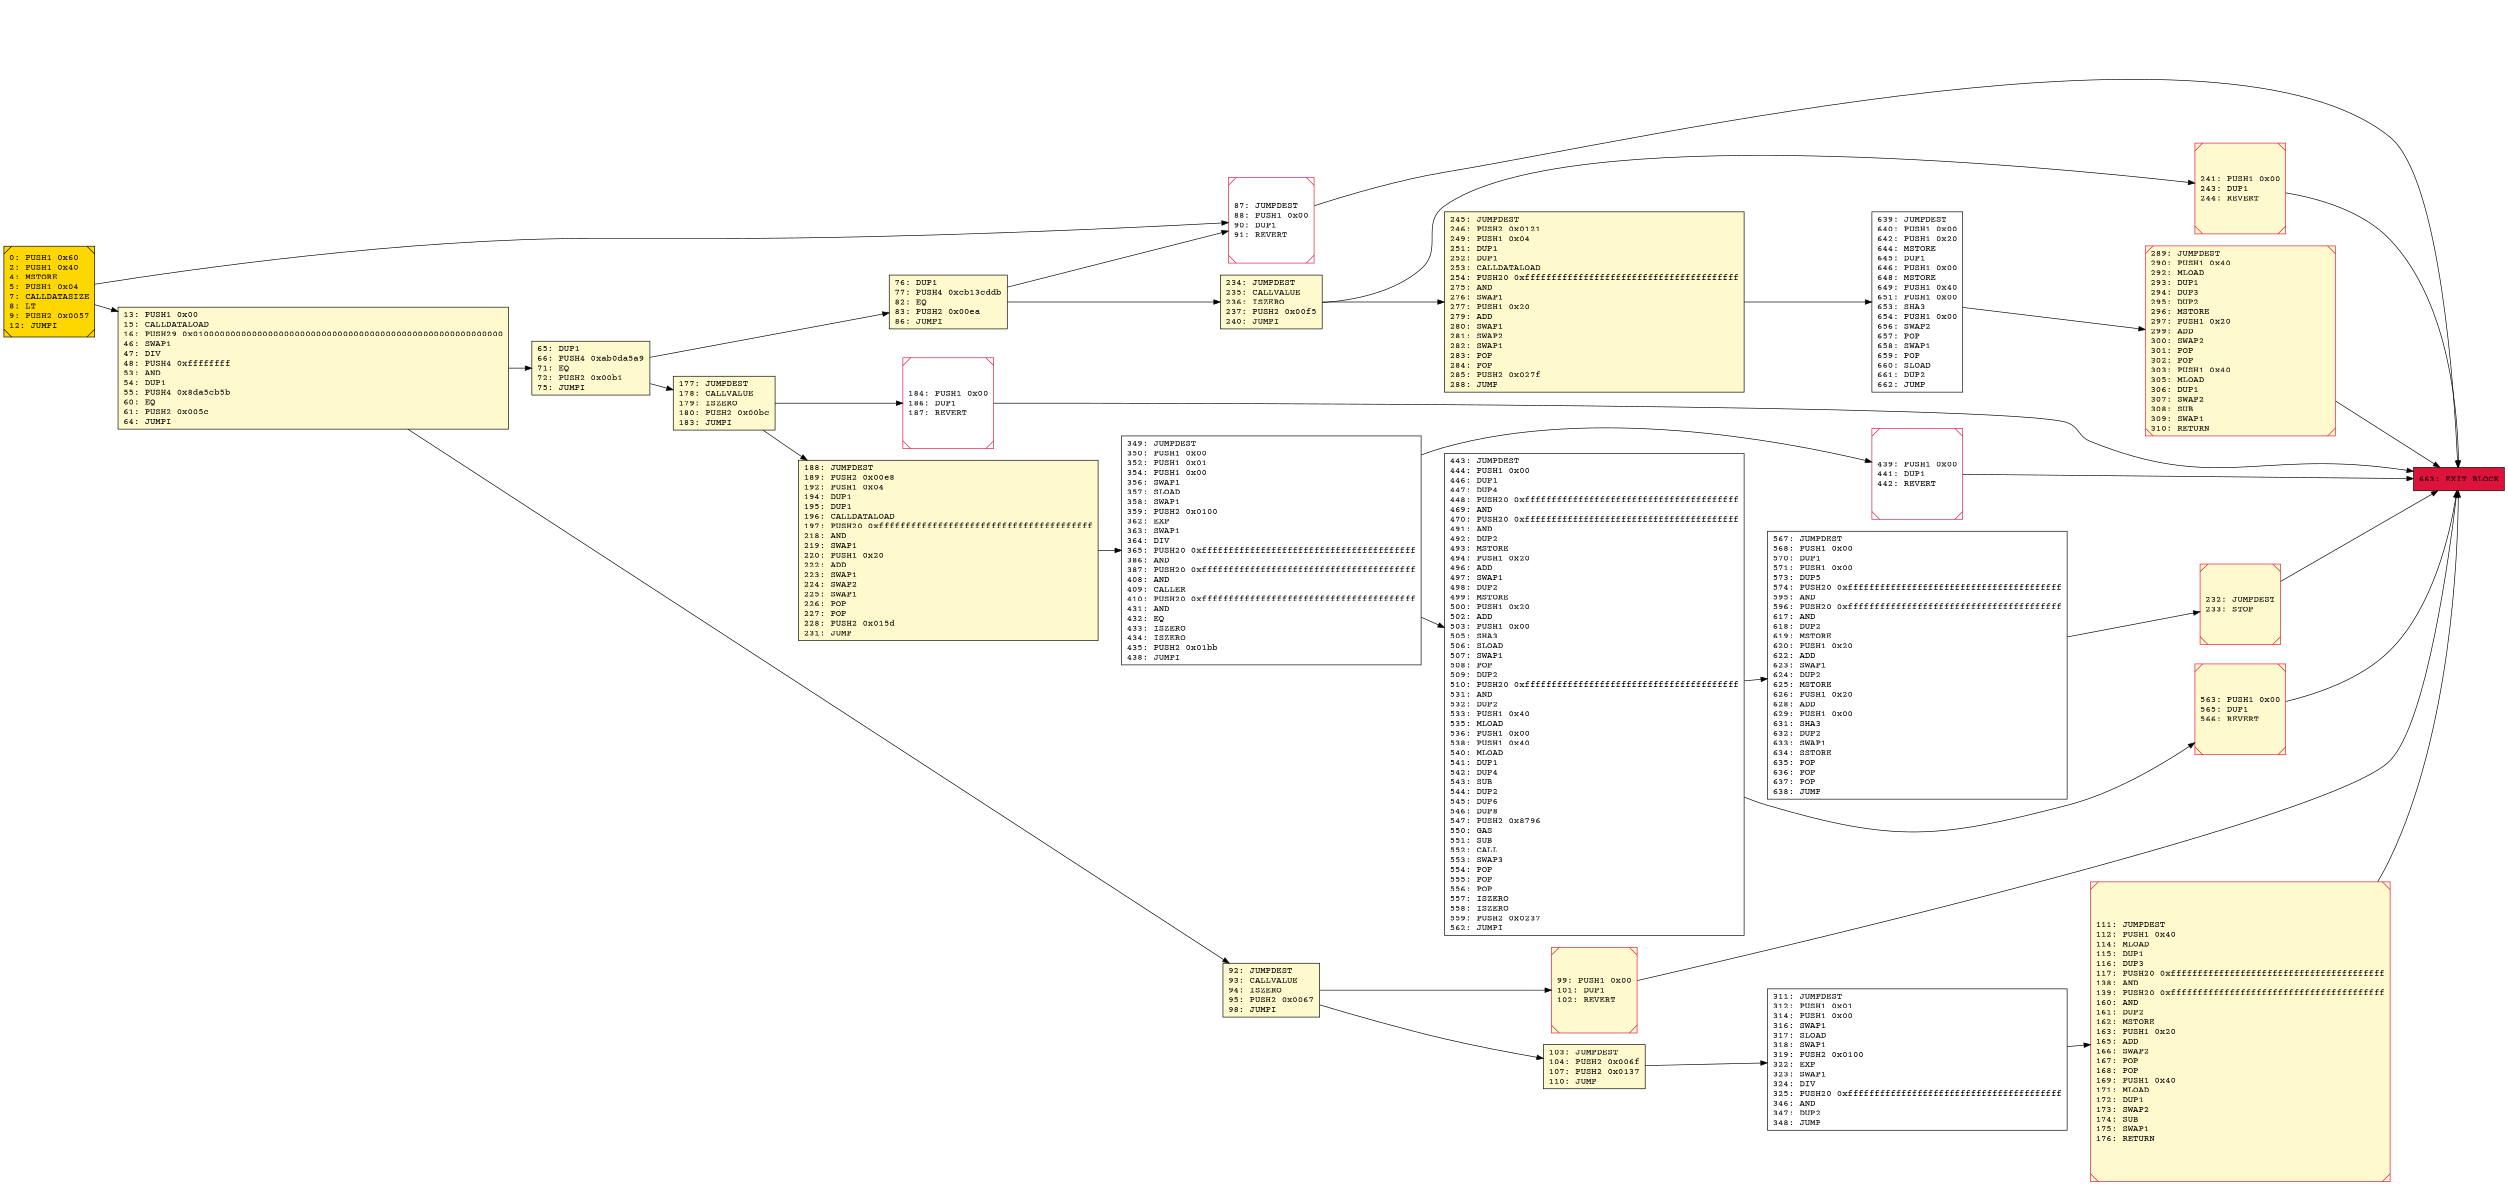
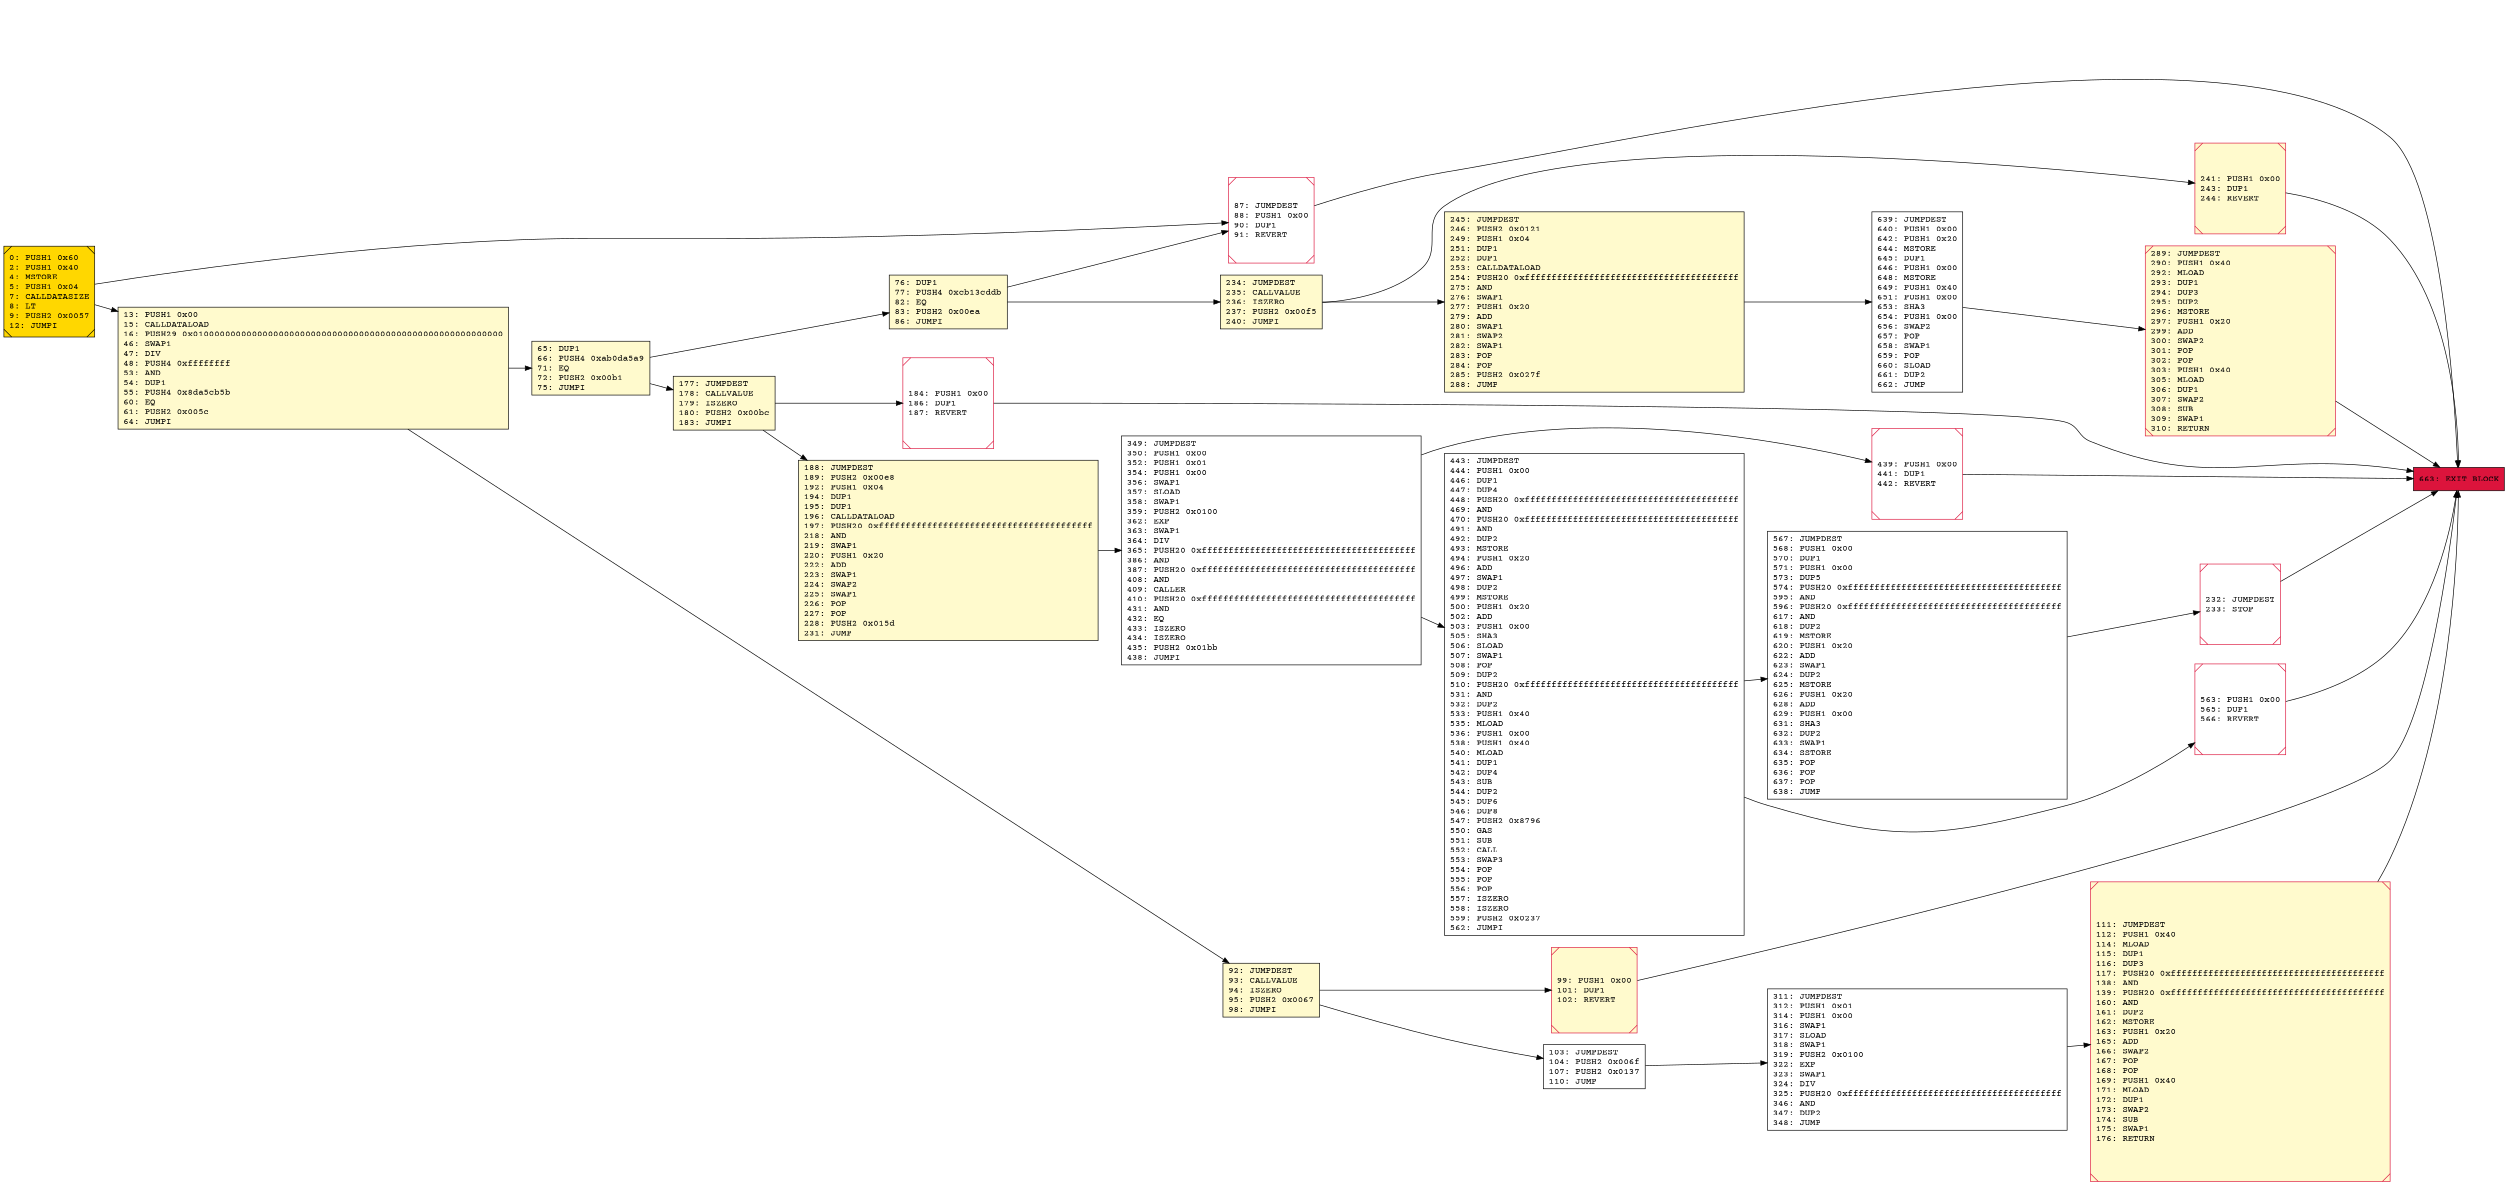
  digraph {
    fontname="Courier Prime"
    rankdir=LR
    node [color=black fillcolor=lemonchiffon fontcolor=black fontname="Courier Prime" shape=box style=filled]
    edge [fontname="Courier Prime"]
    n1 [label="76: DUP1\l77: PUSH4 0xcb13cddb\l82: EQ\l83: PUSH2 0x00ea\l86: JUMPI\l"]
    n2 [color=crimson fillcolor=white label="87: JUMPDEST\l88: PUSH1 0x00\l90: DUP1\l91: REVERT\l" shape=Msquare]
    n3 [label="234: JUMPDEST\l235: CALLVALUE\l236: ISZERO\l237: PUSH2 0x00f5\l240: JUMPI\l"]
    n4 [fillcolor=crimson label="663: EXIT BLOCK\l"]
    n5 [color=crimson label="241: PUSH1 0x00\l243: DUP1\l244: REVERT\l" shape=Msquare]
    n6 [label="245: JUMPDEST\l246: PUSH2 0x0121\l249: PUSH1 0x04\l251: DUP1\l252: DUP1\l253: CALLDATALOAD\l254: PUSH20 0xffffffffffffffffffffffffffffffffffffffff\l275: AND\l276: SWAP1\l277: PUSH1 0x20\l279: ADD\l280: SWAP1\l281: SWAP2\l282: SWAP1\l283: POP\l284: POP\l285: PUSH2 0x027f\l288: JUMP\l"]
    n7 [label="65: DUP1\l66: PUSH4 0xab0da5a9\l71: EQ\l72: PUSH2 0x00b1\l75: JUMPI\l"]
    n8 [label="177: JUMPDEST\l178: CALLVALUE\l179: ISZERO\l180: PUSH2 0x00bc\l183: JUMPI\l"]
    n9 [color=crimson fillcolor=white label="184: PUSH1 0x00\l186: DUP1\l187: REVERT\l" shape=Msquare]
    n10 [label="188: JUMPDEST\l189: PUSH2 0x00e8\l192: PUSH1 0x04\l194: DUP1\l195: DUP1\l196: CALLDATALOAD\l197: PUSH20 0xffffffffffffffffffffffffffffffffffffffff\l218: AND\l219: SWAP1\l220: PUSH1 0x20\l222: ADD\l223: SWAP1\l224: SWAP2\l225: SWAP1\l226: POP\l227: POP\l228: PUSH2 0x015d\l231: JUMP\l"]
    n11 [color=crimson label="99: PUSH1 0x00\l101: DUP1\l102: REVERT\l" shape=Msquare]
    n12 [fillcolor=white label="567: JUMPDEST\l568: PUSH1 0x00\l570: DUP1\l571: PUSH1 0x00\l573: DUP5\l574: PUSH20 0xffffffffffffffffffffffffffffffffffffffff\l595: AND\l596: PUSH20 0xffffffffffffffffffffffffffffffffffffffff\l617: AND\l618: DUP2\l619: MSTORE\l620: PUSH1 0x20\l622: ADD\l623: SWAP1\l624: DUP2\l625: MSTORE\l626: PUSH1 0x20\l628: ADD\l629: PUSH1 0x00\l631: SHA3\l632: DUP2\l633: SWAP1\l634: SSTORE\l635: POP\l636: POP\l637: POP\l638: JUMP\l"]
-   n13 [color=crimson label="232: JUMPDEST\l233: STOP\l" shape=Msquare]
+   n13 [color=crimson fillcolor=white label="232: JUMPDEST\l233: STOP\l" shape=Msquare]
    n14 [fillcolor=white label="349: JUMPDEST\l350: PUSH1 0x00\l352: PUSH1 0x01\l354: PUSH1 0x00\l356: SWAP1\l357: SLOAD\l358: SWAP1\l359: PUSH2 0x0100\l362: EXP\l363: SWAP1\l364: DIV\l365: PUSH20 0xffffffffffffffffffffffffffffffffffffffff\l386: AND\l387: PUSH20 0xffffffffffffffffffffffffffffffffffffffff\l408: AND\l409: CALLER\l410: PUSH20 0xffffffffffffffffffffffffffffffffffffffff\l431: AND\l432: EQ\l433: ISZERO\l434: ISZERO\l435: PUSH2 0x01bb\l438: JUMPI\l"]
    n15 [color=crimson fillcolor=white label="439: PUSH1 0x00\l441: DUP1\l442: REVERT\l" shape=Msquare]
    n16 [fillcolor=white label="443: JUMPDEST\l444: PUSH1 0x00\l446: DUP1\l447: DUP4\l448: PUSH20 0xffffffffffffffffffffffffffffffffffffffff\l469: AND\l470: PUSH20 0xffffffffffffffffffffffffffffffffffffffff\l491: AND\l492: DUP2\l493: MSTORE\l494: PUSH1 0x20\l496: ADD\l497: SWAP1\l498: DUP2\l499: MSTORE\l500: PUSH1 0x20\l502: ADD\l503: PUSH1 0x00\l505: SHA3\l506: SLOAD\l507: SWAP1\l508: POP\l509: DUP2\l510: PUSH20 0xffffffffffffffffffffffffffffffffffffffff\l531: AND\l532: DUP2\l533: PUSH1 0x40\l535: MLOAD\l536: PUSH1 0x00\l538: PUSH1 0x40\l540: MLOAD\l541: DUP1\l542: DUP4\l543: SUB\l544: DUP2\l545: DUP6\l546: DUP8\l547: PUSH2 0x8796\l550: GAS\l551: SUB\l552: CALL\l553: SWAP3\l554: POP\l555: POP\l556: POP\l557: ISZERO\l558: ISZERO\l559: PUSH2 0x0237\l562: JUMPI\l"]
-   n17 [color=crimson label="563: PUSH1 0x00\l565: DUP1\l566: REVERT\l" shape=Msquare]
+   n17 [color=crimson fillcolor=white label="563: PUSH1 0x00\l565: DUP1\l566: REVERT\l" shape=Msquare]
    n18 [color=crimson label="289: JUMPDEST\l290: PUSH1 0x40\l292: MLOAD\l293: DUP1\l294: DUP3\l295: DUP2\l296: MSTORE\l297: PUSH1 0x20\l299: ADD\l300: SWAP2\l301: POP\l302: POP\l303: PUSH1 0x40\l305: MLOAD\l306: DUP1\l307: SWAP2\l308: SUB\l309: SWAP1\l310: RETURN\l" shape=Msquare]
    n19 [fillcolor=white label="639: JUMPDEST\l640: PUSH1 0x00\l642: PUSH1 0x20\l644: MSTORE\l645: DUP1\l646: PUSH1 0x00\l648: MSTORE\l649: PUSH1 0x40\l651: PUSH1 0x00\l653: SHA3\l654: PUSH1 0x00\l656: SWAP2\l657: POP\l658: SWAP1\l659: POP\l660: SLOAD\l661: DUP2\l662: JUMP\l"]
-   n20 [label="103: JUMPDEST\l104: PUSH2 0x006f\l107: PUSH2 0x0137\l110: JUMP\l"]
+   n20 [fillcolor=white label="103: JUMPDEST\l104: PUSH2 0x006f\l107: PUSH2 0x0137\l110: JUMP\l"]
    n21 [fillcolor=white label="311: JUMPDEST\l312: PUSH1 0x01\l314: PUSH1 0x00\l316: SWAP1\l317: SLOAD\l318: SWAP1\l319: PUSH2 0x0100\l322: EXP\l323: SWAP1\l324: DIV\l325: PUSH20 0xffffffffffffffffffffffffffffffffffffffff\l346: AND\l347: DUP2\l348: JUMP\l"]
    n22 [color=crimson label="111: JUMPDEST\l112: PUSH1 0x40\l114: MLOAD\l115: DUP1\l116: DUP3\l117: PUSH20 0xffffffffffffffffffffffffffffffffffffffff\l138: AND\l139: PUSH20 0xffffffffffffffffffffffffffffffffffffffff\l160: AND\l161: DUP2\l162: MSTORE\l163: PUSH1 0x20\l165: ADD\l166: SWAP2\l167: POP\l168: POP\l169: PUSH1 0x40\l171: MLOAD\l172: DUP1\l173: SWAP2\l174: SUB\l175: SWAP1\l176: RETURN\l" shape=Msquare]
    n23 [label="92: JUMPDEST\l93: CALLVALUE\l94: ISZERO\l95: PUSH2 0x0067\l98: JUMPI\l"]
    n24 [fillcolor=gold label="0: PUSH1 0x60\l2: PUSH1 0x40\l4: MSTORE\l5: PUSH1 0x04\l7: CALLDATASIZE\l8: LT\l9: PUSH2 0x0057\l12: JUMPI\l" shape=Msquare]
    n25 [label="13: PUSH1 0x00\l15: CALLDATALOAD\l16: PUSH29 0x0100000000000000000000000000000000000000000000000000000000\l46: SWAP1\l47: DIV\l48: PUSH4 0xffffffff\l53: AND\l54: DUP1\l55: PUSH4 0x8da5cb5b\l60: EQ\l61: PUSH2 0x005c\l64: JUMPI\l"]
    n1 -> n2
    n1 -> n3
    n2 -> n4
    n3 -> n5
    n3 -> n6
    n5 -> n4
    n6 -> n19
    n7 -> n1
    n7 -> n8
    n8 -> n9
    n8 -> n10
    n9 -> n4
    n10 -> n14
    n11 -> n4
    n12 -> n13
    n13 -> n4
    n14 -> n15
    n14 -> n16
    n15 -> n4
    n16 -> n12
    n16 -> n17
    n17 -> n4
    n18 -> n4
    n19 -> n18
    n20 -> n21
    n21 -> n22
    n22 -> n4
    n23 -> n11
    n23 -> n20
    n24 -> n2
    n24 -> n25
    n25 -> n7
    n25 -> n23
  }
